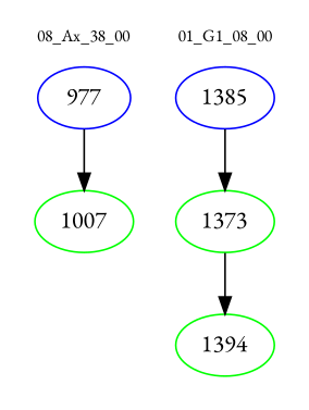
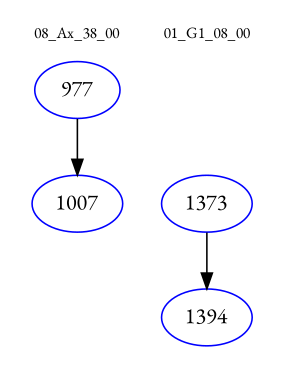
  digraph {
    fontname="EB Garamond"
    node [color=blue fontname="EB Garamond"]
    edge [color=black fontname="EB Garamond"]
    n1 [label=977]
-   n2 [color=green label=1007]
-   n3 [label=1385]
-   n4 [color=green label=1373]
-   n5 [color=green label=1394]
+   n2 [label=1007]
+   n4 [label=1373]
+   n5 [label=1394]
    subgraph cluster_1 {
      color=white
      fontsize=10
      label="08_Ax_38_00"
      n1
      n2
    }
    subgraph cluster_2 {
      color=white
      fontsize=10
      label="01_G1_08_00"
-     n3
      n4
      n5
    }
    n1 -> n2
-   n3 -> n4
    n4 -> n5
  }
